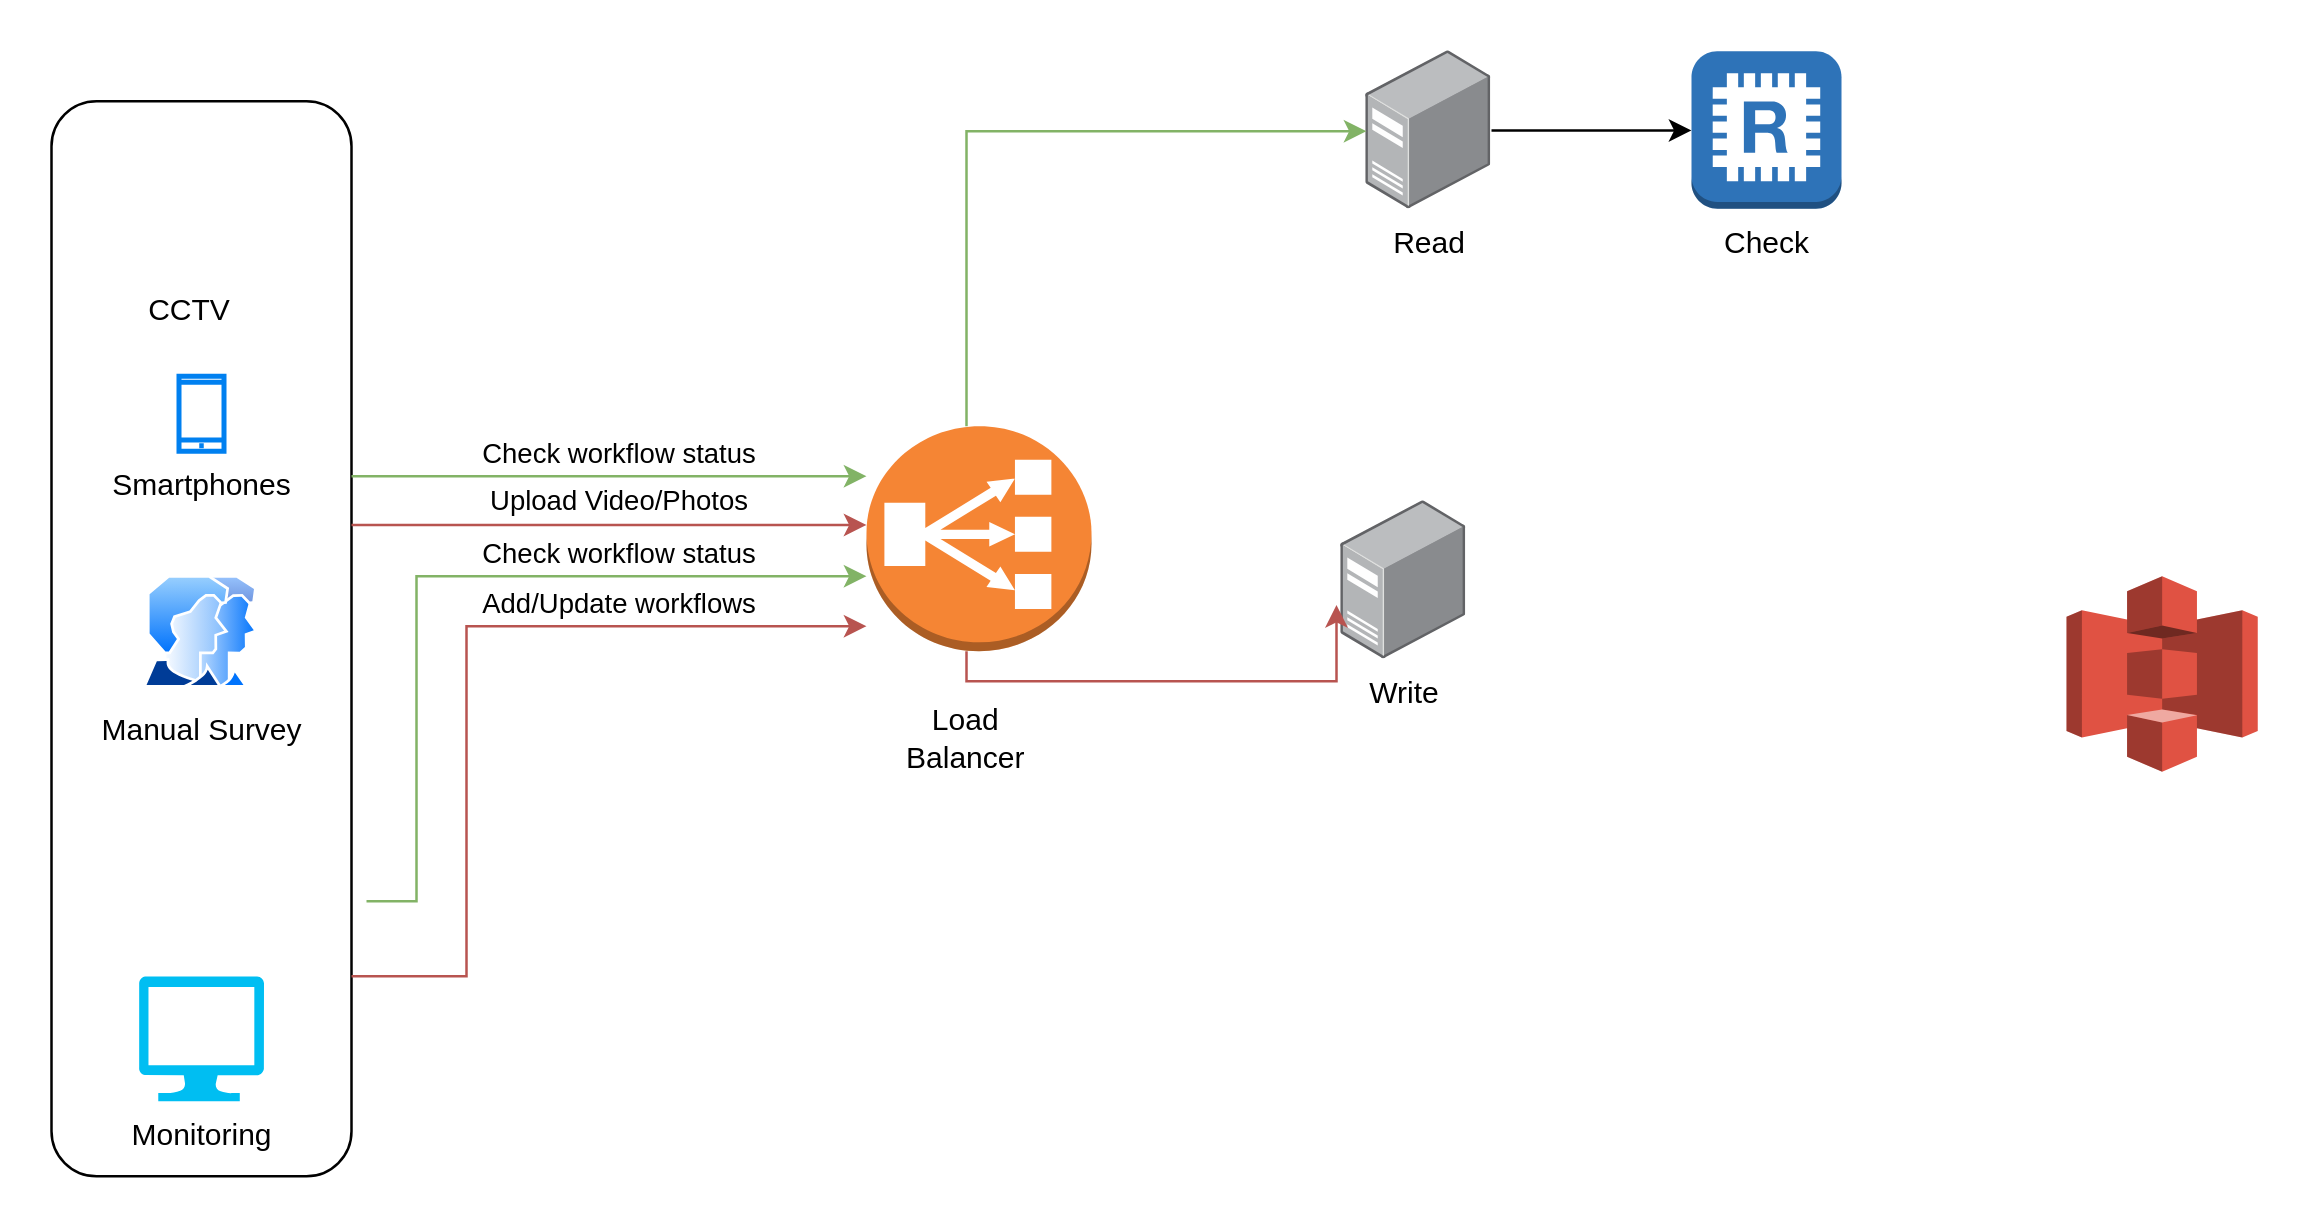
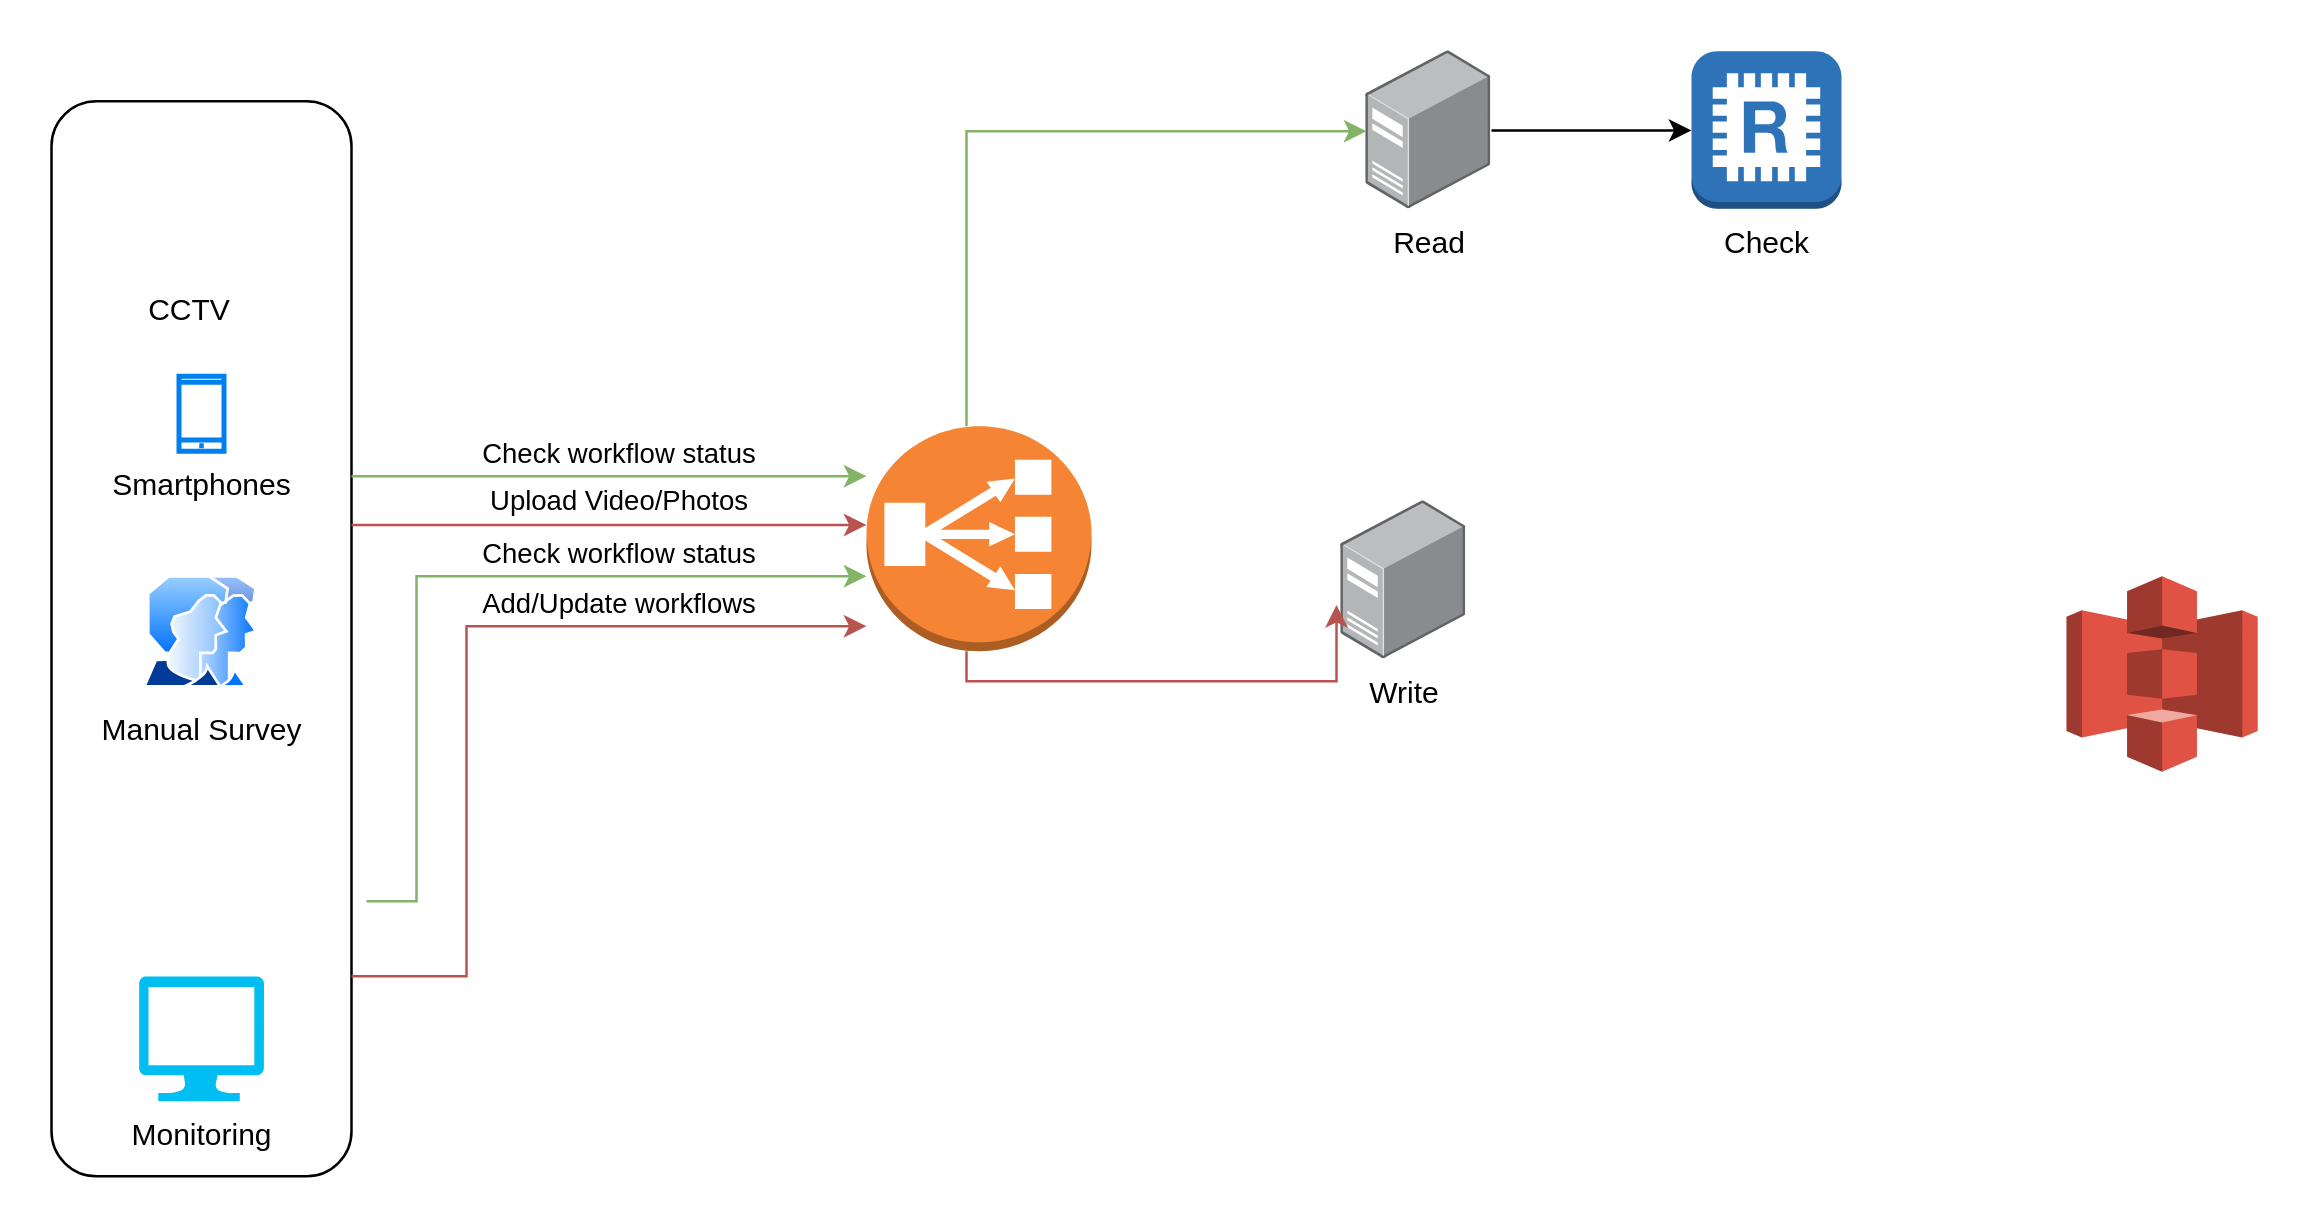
  <mxCell id="0" />
  <mxCell id="1" parent="0" />
  <mxCell id="2" value="" style="outlineConnect=0;dashed=0;verticalLabelPosition=bottom;verticalAlign=top;align=center;html=1;shape=mxgraph.aws3.classic_load_balancer;fillColor=#F58534;gradientColor=none;" vertex="1" parent="1"><mxGeometry x="346" y="170" width="90" height="90" as="geometry" /></mxCell>
  <mxCell id="3" value="" style="edgeStyle=orthogonalEdgeStyle;rounded=0;orthogonalLoop=1;jettySize=auto;html=1;" edge="1" parent="1" source="4" target="6"><mxGeometry relative="1" as="geometry"><Array as="points"><mxPoint x="636" y="52" /><mxPoint x="636" y="52" /></Array></mxGeometry></mxCell>
  <mxCell id="4" value="Read" style="image;points=[];aspect=fixed;html=1;align=center;shadow=0;dashed=0;image=img/lib/allied_telesis/computer_and_terminals/Server_Desktop.svg;" vertex="1" parent="1"><mxGeometry x="546" y="20" width="50" height="63.38" as="geometry" /></mxCell>
  <mxCell id="5" value="Write" style="image;points=[];aspect=fixed;html=1;align=center;shadow=0;dashed=0;image=img/lib/allied_telesis/computer_and_terminals/Server_Desktop.svg;" vertex="1" parent="1"><mxGeometry x="536" y="200" width="50" height="63.38" as="geometry" /></mxCell>
  <mxCell id="6" value="Check" style="outlineConnect=0;dashed=0;verticalLabelPosition=bottom;verticalAlign=top;align=center;html=1;shape=mxgraph.aws3.redis;fillColor=#2E73B8;gradientColor=none;" vertex="1" parent="1"><mxGeometry x="676" y="20" width="60" height="63" as="geometry" /></mxCell>
  <mxCell id="7" value="" style="rounded=1;whiteSpace=wrap;html=1;" vertex="1" parent="1"><mxGeometry x="20" y="40" width="120" height="430" as="geometry" /></mxCell>
  <mxCell id="8" value="Monitoring" style="verticalLabelPosition=bottom;html=1;verticalAlign=top;align=center;strokeColor=none;fillColor=#00BEF2;shape=mxgraph.azure.computer;pointerEvents=1;" vertex="1" parent="1"><mxGeometry x="55" y="390" width="50" height="50" as="geometry" /></mxCell>
  <mxCell id="9" value="Manual Survey" style="image;aspect=fixed;perimeter=ellipsePerimeter;html=1;align=center;shadow=0;dashed=0;spacingTop=3;image=img/lib/active_directory/user_accounts.svg;" vertex="1" parent="1"><mxGeometry x="56.74" width="46.52" height="45.12" as="geometry" y="230" /></mxCell>
  <mxCell id="10" value="Smartphones" style="html=1;verticalLabelPosition=bottom;align=center;labelBackgroundColor=#ffffff;verticalAlign=top;strokeWidth=2;strokeColor=#0080F0;shadow=0;dashed=0;shape=mxgraph.ios7.icons.smartphone;" vertex="1" parent="1"><mxGeometry x="71" y="150" width="18" height="30" as="geometry" /></mxCell>
  <mxCell id="11" value="CCTV" style="shape=image;html=1;verticalAlign=top;verticalLabelPosition=bottom;labelBackgroundColor=#ffffff;imageAspect=0;aspect=fixed;image=https://cdn0.iconfinder.com/data/icons/security-double-color-red-and-black-vol-1/52/camera__record__security__cctv-128.png" vertex="1" parent="1"><mxGeometry x="55" y="70" width="40" height="40" as="geometry" /></mxCell>
  <mxCell id="12" style="edgeStyle=orthogonalEdgeStyle;rounded=0;orthogonalLoop=1;jettySize=auto;html=1;entryX=0;entryY=0.5;entryDx=0;entryDy=0;entryPerimeter=0;fillColor=#f8cecc;strokeColor=#b85450;" edge="1" parent="1"><mxGeometry relative="1" as="geometry"><mxPoint x="140" y="209.5" as="sourcePoint" /><mxPoint x="346" y="209.5" as="targetPoint" /><Array as="points"><mxPoint x="276" y="209.5" /><mxPoint x="276" y="209.5" /></Array></mxGeometry></mxCell>
  <mxCell id="13" value="Upload Video/Photos" style="edgeLabel;html=1;align=center;verticalAlign=middle;resizable=0;points=[];" vertex="1" connectable="0" parent="12"><mxGeometry x="0.061" y="-1" relative="1" as="geometry"><mxPoint x="-3" y="-11" as="offset" /></mxGeometry></mxCell>
  <mxCell id="14" style="edgeStyle=orthogonalEdgeStyle;rounded=0;orthogonalLoop=1;jettySize=auto;html=1;entryX=-0.04;entryY=0.655;entryDx=0;entryDy=0;entryPerimeter=0;fillColor=#f8cecc;strokeColor=#b85450;" edge="1" parent="1" source="2" target="5"><mxGeometry relative="1" as="geometry"><Array as="points"><mxPoint x="386" y="272" /></Array></mxGeometry></mxCell>
  <mxCell id="15" style="edgeStyle=orthogonalEdgeStyle;rounded=0;orthogonalLoop=1;jettySize=auto;html=1;entryX=0;entryY=0.5;entryDx=0;entryDy=0;entryPerimeter=0;fillColor=#d5e8d4;strokeColor=#82b366;" edge="1" parent="1"><mxGeometry relative="1" as="geometry"><mxPoint x="140" y="190" as="sourcePoint" /><mxPoint x="346" y="190" as="targetPoint" /><Array as="points"><mxPoint x="276" y="190" /><mxPoint x="276" y="190" /></Array></mxGeometry></mxCell>
  <mxCell id="16" value="Check workflow status" style="edgeLabel;html=1;align=center;verticalAlign=middle;resizable=0;points=[];" vertex="1" connectable="0" parent="15"><mxGeometry x="0.061" y="-1" relative="1" as="geometry"><mxPoint x="-3" y="-11" as="offset" /></mxGeometry></mxCell>
  <mxCell id="17" style="edgeStyle=orthogonalEdgeStyle;rounded=0;orthogonalLoop=1;jettySize=auto;html=1;fillColor=#d5e8d4;strokeColor=#82b366;" edge="1" parent="1" source="2" target="4"><mxGeometry relative="1" as="geometry"><Array as="points"><mxPoint x="386" y="52" /></Array></mxGeometry></mxCell>
  <mxCell id="18" style="edgeStyle=orthogonalEdgeStyle;rounded=0;orthogonalLoop=1;jettySize=auto;html=1;fillColor=#f8cecc;strokeColor=#b85450;" edge="1" parent="1" target="2"><mxGeometry relative="1" as="geometry"><mxPoint x="140" y="390" as="sourcePoint" /><mxPoint x="346" y="390" as="targetPoint" /><Array as="points"><mxPoint x="186" y="390" /><mxPoint x="186" y="250" /></Array></mxGeometry></mxCell>
  <mxCell id="19" value="Add/Update workflows" style="edgeLabel;html=1;align=center;verticalAlign=middle;resizable=0;points=[];" vertex="1" connectable="0" parent="18"><mxGeometry x="0.061" y="-1" relative="1" as="geometry"><mxPoint x="59" y="-12" as="offset" /></mxGeometry></mxCell>
  <mxCell id="20" style="edgeStyle=orthogonalEdgeStyle;rounded=0;orthogonalLoop=1;jettySize=auto;html=1;entryX=0;entryY=0.5;entryDx=0;entryDy=0;entryPerimeter=0;fillColor=#d5e8d4;strokeColor=#82b366;" edge="1" parent="1"><mxGeometry relative="1" as="geometry"><mxPoint x="146" y="360" as="sourcePoint" /><mxPoint x="346" as="targetPoint" y="230" /><Array as="points"><mxPoint x="166" y="360" /><mxPoint x="166" y="230" /></Array></mxGeometry></mxCell>
  <mxCell id="21" value="Check workflow status" style="edgeLabel;html=1;align=center;verticalAlign=middle;resizable=0;points=[];" vertex="1" connectable="0" parent="20"><mxGeometry x="0.061" y="-1" relative="1" as="geometry"><mxPoint x="55" y="-11" as="offset" /></mxGeometry></mxCell>
- <mxCell id="22" value="Load Balancer" style="text;html=1;align=center;verticalAlign=middle;whiteSpace=wrap;rounded=0;" vertex="1" parent="1"><mxGeometry x="356" y="280" width="60" height="30" as="geometry" /></mxCell>
  <mxCell id="23" value="" style="outlineConnect=0;dashed=0;verticalLabelPosition=bottom;verticalAlign=top;align=center;html=1;shape=mxgraph.aws3.s3;fillColor=#E05243;gradientColor=none;" vertex="1" parent="1"><mxGeometry x="826" width="76.5" height="78.19" as="geometry" y="230" /></mxCell>
